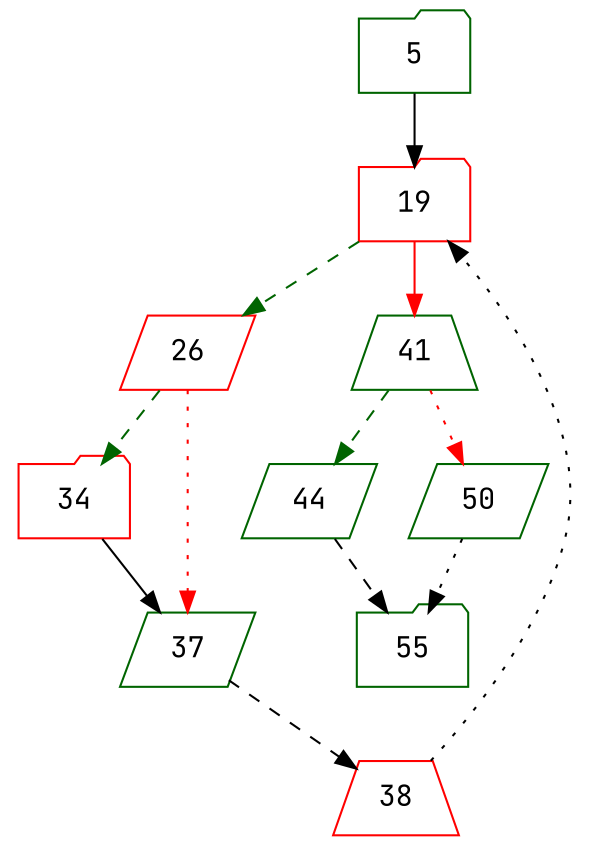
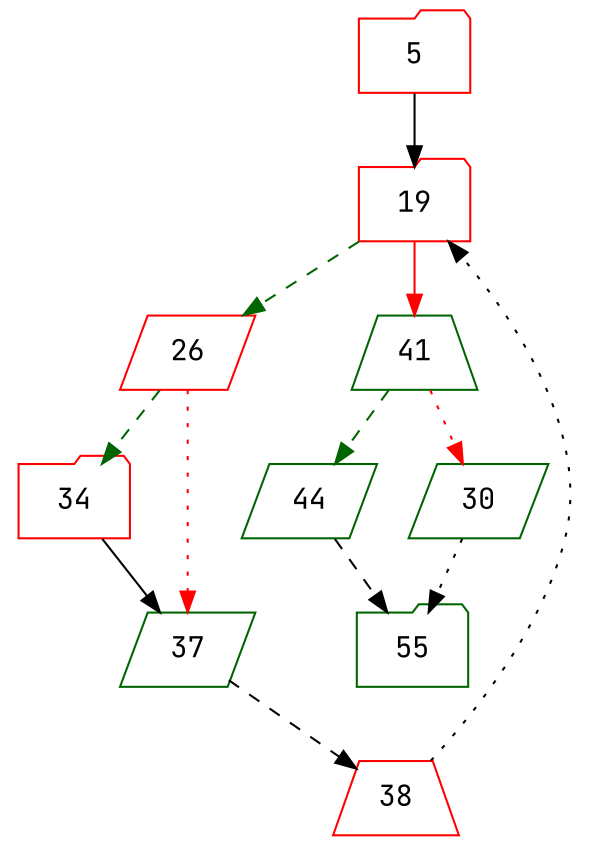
  strict digraph {
    fontname="JetBrains Mono"
    node [color=red fontname="JetBrains Mono" shape=folder]
    edge [fontname="JetBrains Mono" style=dashed]
-   5 [color=darkgreen entry=true]
+   5 [entry=true]
    19
    26 [shape=parallelogram]
    41 [color=darkgreen shape=trapezium]
    34
    37 [color=darkgreen shape=parallelogram]
    44 [color=darkgreen shape=parallelogram]
-   50 [color=darkgreen shape=parallelogram]
+   50 [color=darkgreen shape=parallelogram label=30]
    38 [shape=trapezium]
    55 [color=darkgreen]
    5 -> 19 [style=solid]
    19 -> 26 [color=darkgreen cond=true]
    19 -> 41 [color=red cond=false style=solid]
    26 -> 34 [color=darkgreen cond=true]
    26 -> 37 [color=red cond=false style=dotted]
    41 -> 44 [color=darkgreen cond=true]
    41 -> 50 [color=red cond=false style=dotted]
    34 -> 37 [style=solid]
    37 -> 38
    44 -> 55
    50 -> 55 [style=dotted]
    38 -> 19 [style=dotted]
  }
